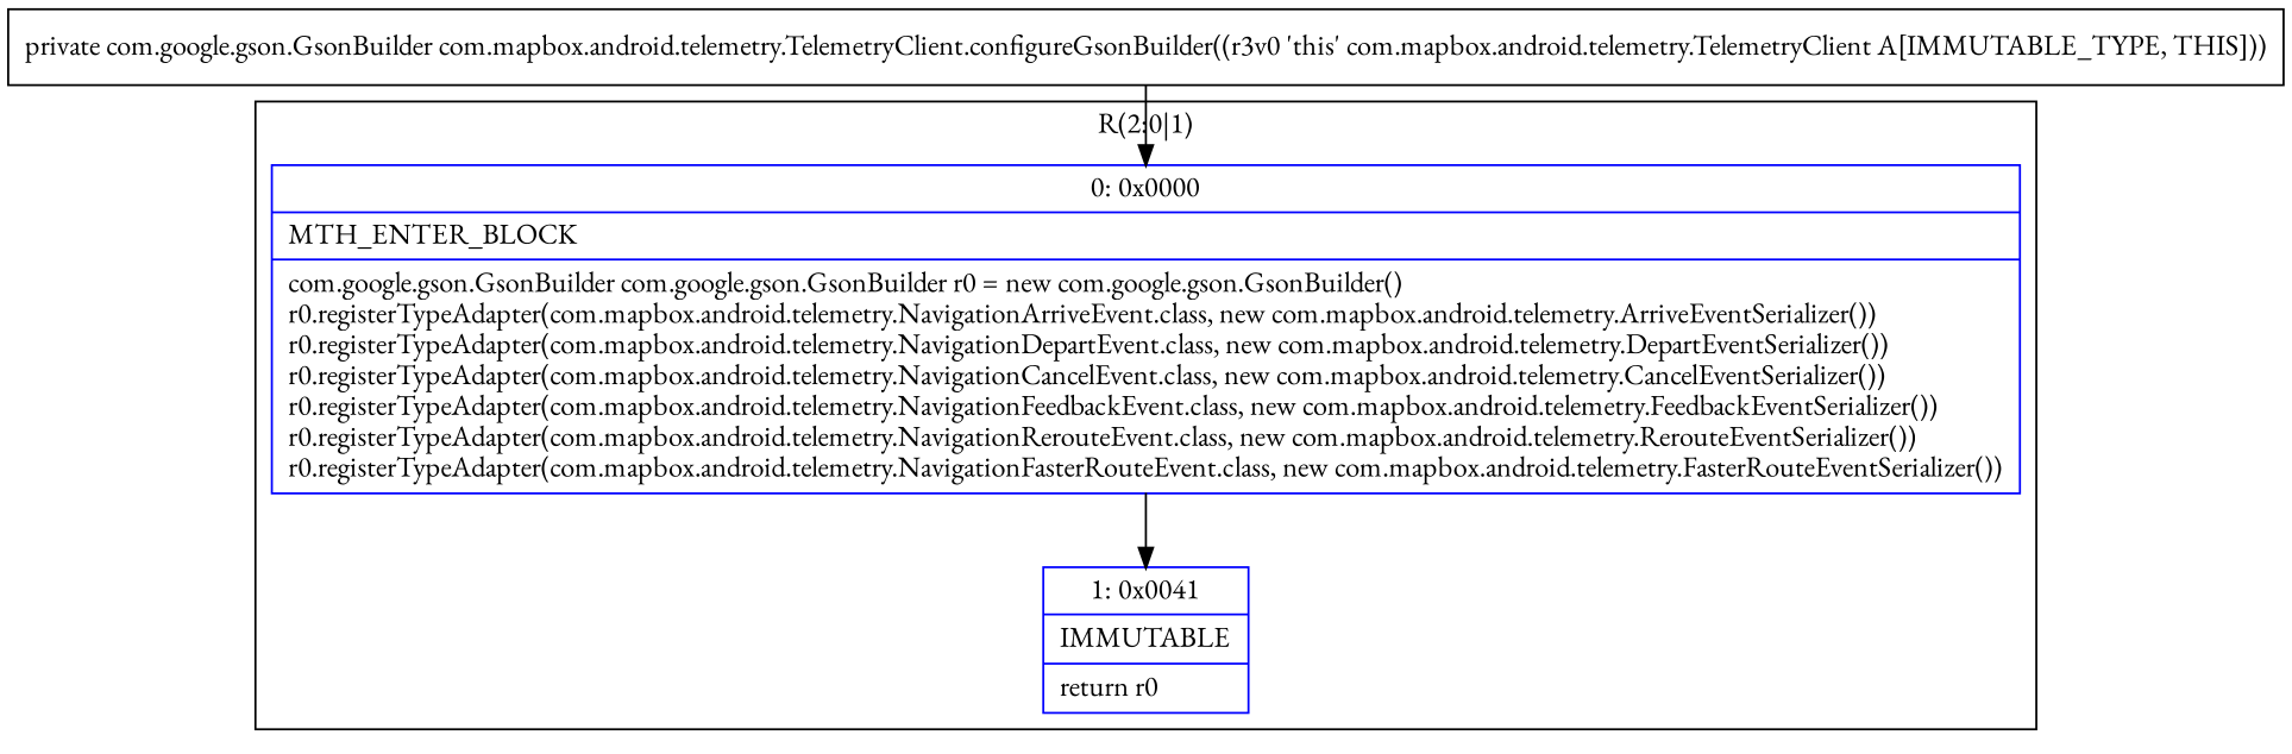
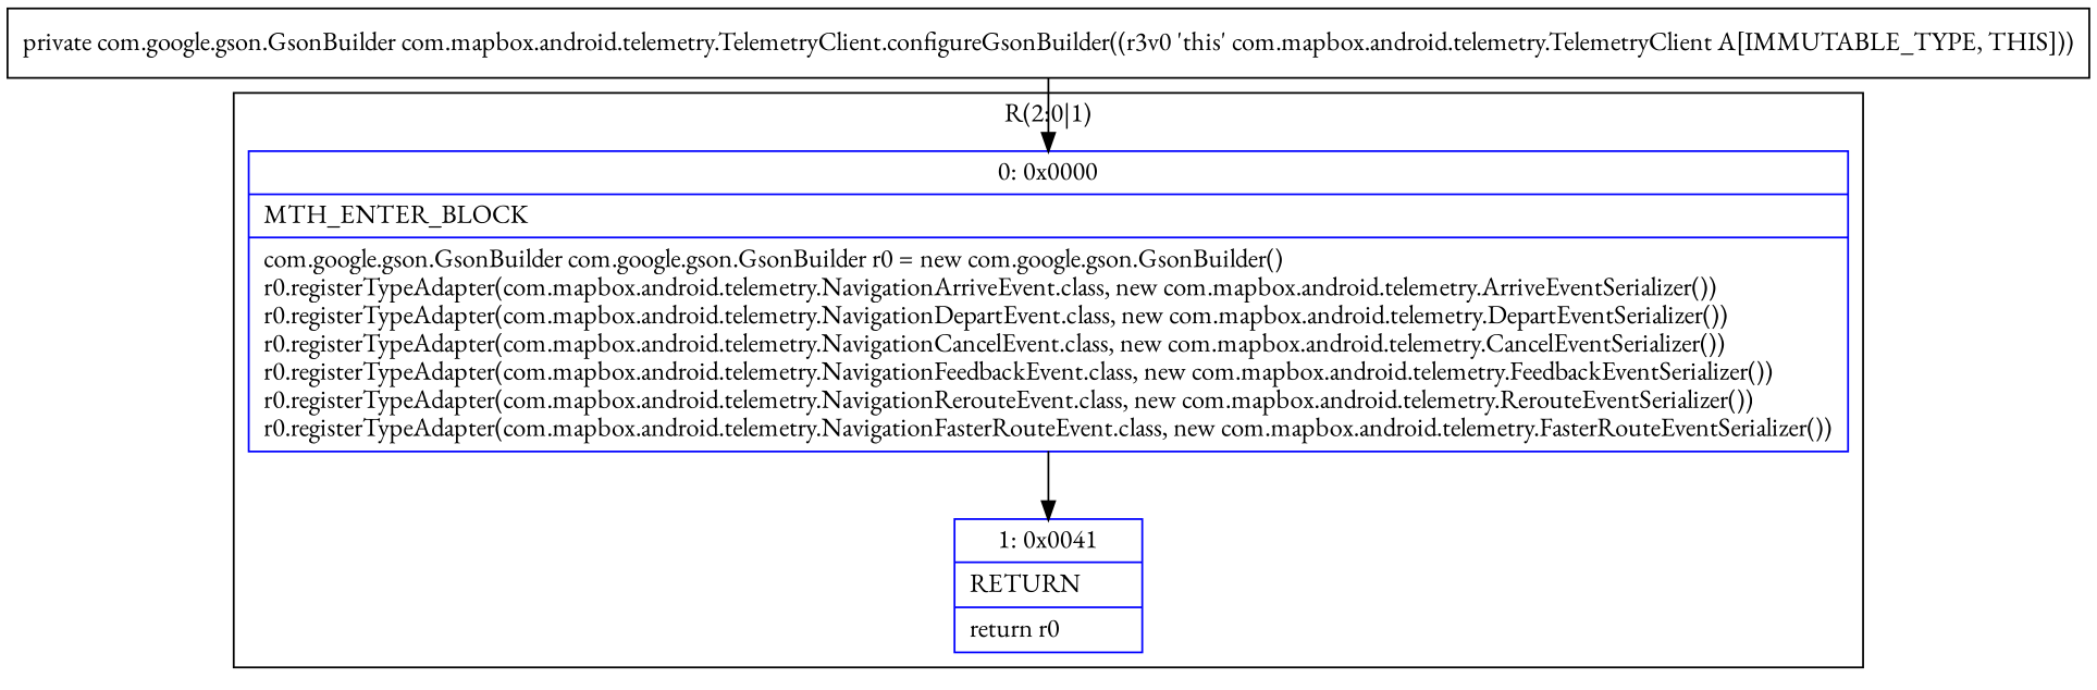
  digraph {
    fontname="EB Garamond"
    node [color=blue shape=record fontname="EB Garamond"]
    edge [fontname="EB Garamond"]
    n1 [label="{0\:\ 0x0000|MTH_ENTER_BLOCK\l|com.google.gson.GsonBuilder com.google.gson.GsonBuilder r0 = new com.google.gson.GsonBuilder()\lr0.registerTypeAdapter(com.mapbox.android.telemetry.NavigationArriveEvent.class, new com.mapbox.android.telemetry.ArriveEventSerializer())\lr0.registerTypeAdapter(com.mapbox.android.telemetry.NavigationDepartEvent.class, new com.mapbox.android.telemetry.DepartEventSerializer())\lr0.registerTypeAdapter(com.mapbox.android.telemetry.NavigationCancelEvent.class, new com.mapbox.android.telemetry.CancelEventSerializer())\lr0.registerTypeAdapter(com.mapbox.android.telemetry.NavigationFeedbackEvent.class, new com.mapbox.android.telemetry.FeedbackEventSerializer())\lr0.registerTypeAdapter(com.mapbox.android.telemetry.NavigationRerouteEvent.class, new com.mapbox.android.telemetry.RerouteEventSerializer())\lr0.registerTypeAdapter(com.mapbox.android.telemetry.NavigationFasterRouteEvent.class, new com.mapbox.android.telemetry.FasterRouteEventSerializer())\l}"]
-   n2 [label="{1\:\ 0x0041|IMMUTABLE\l|return r0\l}"]
+   n2 [label="{1\:\ 0x0041|RETURN\l|return r0\l}"]
    n3 [label="{private com.google.gson.GsonBuilder com.mapbox.android.telemetry.TelemetryClient.configureGsonBuilder((r3v0 'this' com.mapbox.android.telemetry.TelemetryClient A[IMMUTABLE_TYPE, THIS])) }" color=""]
    subgraph cluster_1 {
      label="R(2:0|1)"
      n1
      n2
    }
    n1 -> n2
    n3 -> n1
  }
